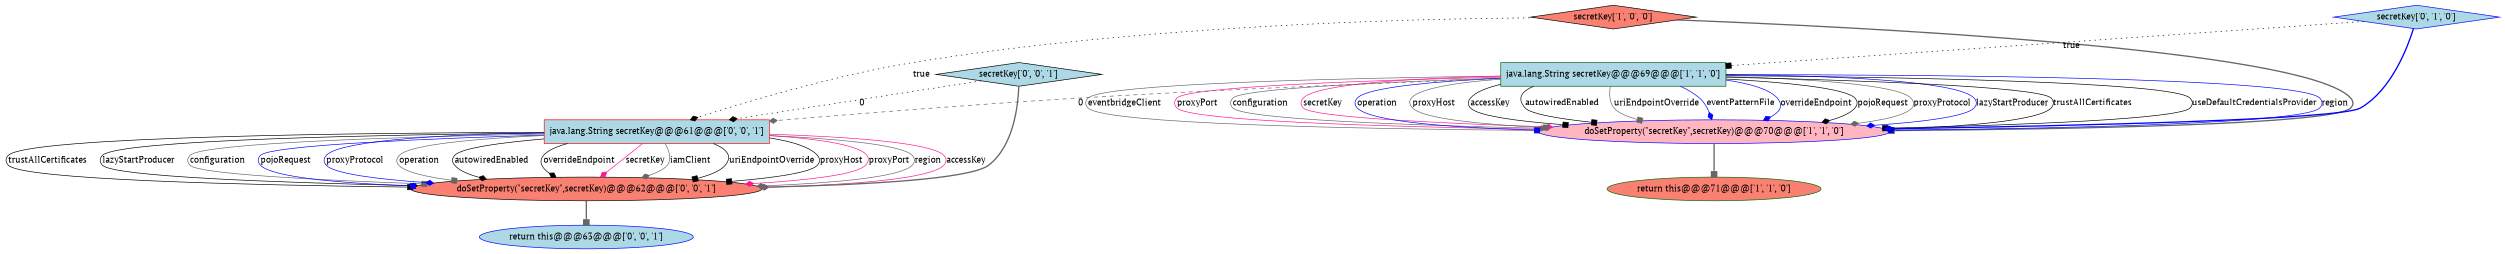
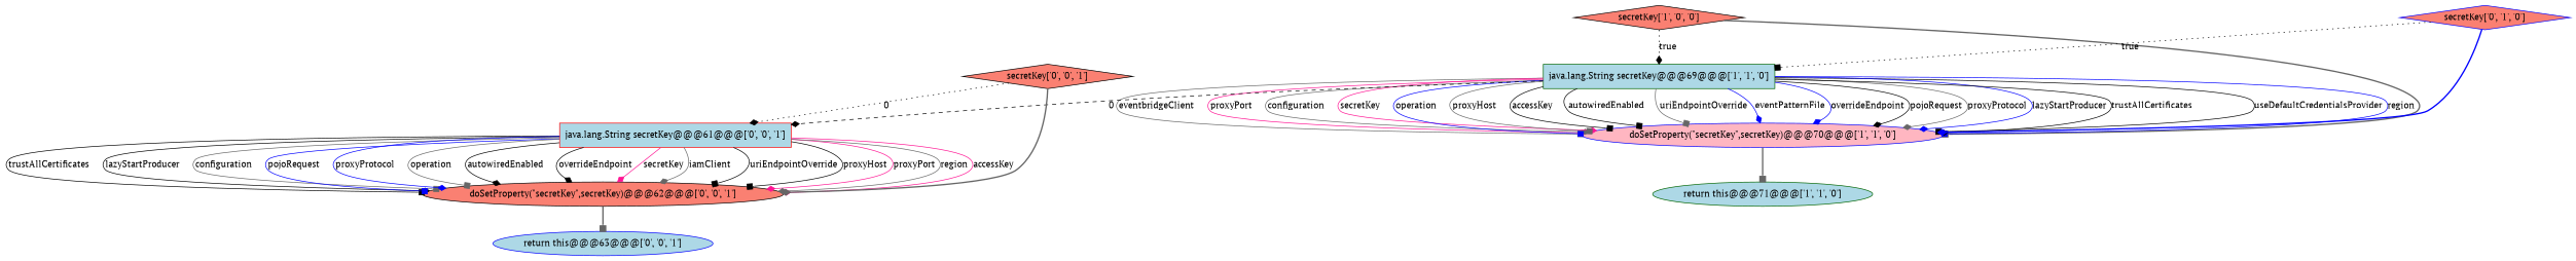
  digraph {
    fontname="PT Serif"
    node [color=black fillcolor=salmon fontname="PT Serif" shape=ellipse style=filled]
    edge [arrowhead=diamond color=gray40 fontname="PT Serif" style=solid]
    n1 [label="secretKey['1', '0', '0']" shape=diamond]
    n2 [color=blue fillcolor=lightpink label="doSetProperty(\"secretKey\",secretKey)@@@70@@@['1', '1', '0']"]
    n3 [color=darkgreen fillcolor=lightblue label="java.lang.String secretKey@@@69@@@['1', '1', '0']" shape=box]
-   n4 [color=darkgreen label="return this@@@71@@@['1', '1', '0']"]
+   n4 [color=darkgreen fillcolor=lightblue label="return this@@@71@@@['1', '1', '0']"]
    n5 [color=red fillcolor=lightblue label="java.lang.String secretKey@@@61@@@['0', '0', '1']" shape=box]
    n6 [label="doSetProperty(\"secretKey\",secretKey)@@@62@@@['0', '0', '1']"]
    n7 [color=blue fillcolor=lightblue label="return this@@@63@@@['0', '0', '1']"]
-   n8 [fillcolor=lightblue label="secretKey['0', '0', '1']" shape=diamond]
-   n9 [color=blue fillcolor=lightblue label="secretKey['0', '1', '0']" shape=diamond]
+   n8 [label="secretKey['0', '0', '1']" shape=diamond]
+   n9 [color=blue label="secretKey['0', '1', '0']" shape=diamond]
    n1 -> n2 [arrowhead=box style=bold]
-   n1 -> n5 [color=black label=true style=dotted]
+   n1 -> n3 [color=black label=true style=dotted]
    n2 -> n4 [arrowhead=box style=bold]
    n3 -> n2 [arrowhead=box color=black label=useDefaultCredentialsProvider]
    n3 -> n2 [arrowhead=box color=blue label=region]
    n3 -> n2 [arrowhead=box label=eventbridgeClient]
    n3 -> n2 [color=deeppink label=proxyPort]
    n3 -> n2 [label=configuration]
    n3 -> n2 [color=deeppink label=secretKey]
    n3 -> n2 [arrowhead=box color=blue label=operation]
    n3 -> n2 [arrowhead=box label=proxyHost]
    n3 -> n2 [arrowhead=box color=black label=accessKey]
    n3 -> n2 [arrowhead=box color=black label=autowiredEnabled]
    n3 -> n2 [arrowhead=box label=uriEndpointOverride]
    n3 -> n2 [color=blue label=eventPatternFile]
    n3 -> n2 [color=blue label=overrideEndpoint]
    n3 -> n2 [color=black label=pojoRequest]
    n3 -> n2 [label=proxyProtocol]
    n3 -> n2 [color=blue label=lazyStartProducer]
    n3 -> n2 [color=black label=trustAllCertificates]
-   n3 -> n5 [label=0 style=dashed]
+   n3 -> n5 [color=black label=0 style=dashed]
    n5 -> n6 [arrowhead=box color=black label=uriEndpointOverride]
    n5 -> n6 [arrowhead=box color=black label=proxyHost]
    n5 -> n6 [color=deeppink label=proxyPort]
    n5 -> n6 [label=region]
    n5 -> n6 [color=deeppink label=accessKey]
    n5 -> n6 [arrowhead=box color=black label=trustAllCertificates]
    n5 -> n6 [color=black label=lazyStartProducer]
    n5 -> n6 [arrowhead=box label=configuration]
    n5 -> n6 [arrowhead=box color=blue label=pojoRequest]
    n5 -> n6 [color=blue label=proxyProtocol]
    n5 -> n6 [arrowhead=box label=operation]
    n5 -> n6 [color=black label=autowiredEnabled]
    n5 -> n6 [color=black label=overrideEndpoint]
    n5 -> n6 [color=deeppink label=secretKey]
    n5 -> n6 [label=iamClient]
    n6 -> n7 [arrowhead=box style=bold]
    n8 -> n5 [color=black label=0 style=dotted]
    n8 -> n6 [style=bold]
    n9 -> n2 [color=blue style=bold]
    n9 -> n3 [arrowhead=box color=black label=true style=dotted]
  }
